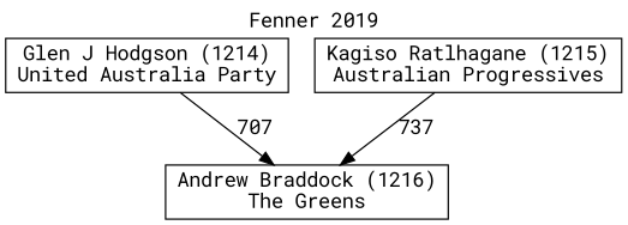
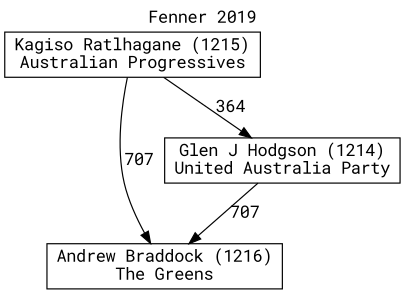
  digraph {
    fontname="Roboto Mono"
    label="Fenner 2019"
    labelloc=t
    mclimit=10
    node [fontname="Roboto Mono" shape=box]
    edge [fontname="Roboto Mono"]
    n1 [label="Andrew Braddock (1216)\nThe Greens"]
    n2 [label="Glen J Hodgson (1214)\nUnited Australia Party"]
    n3 [label="Kagiso Ratlhagane (1215)\nAustralian Progressives"]
    n2 -> n1 [label=707]
-   n3 -> n1 [label=737]
+   n3 -> n1 [label=707]
+   n3 -> n2 [label=364]
  }
